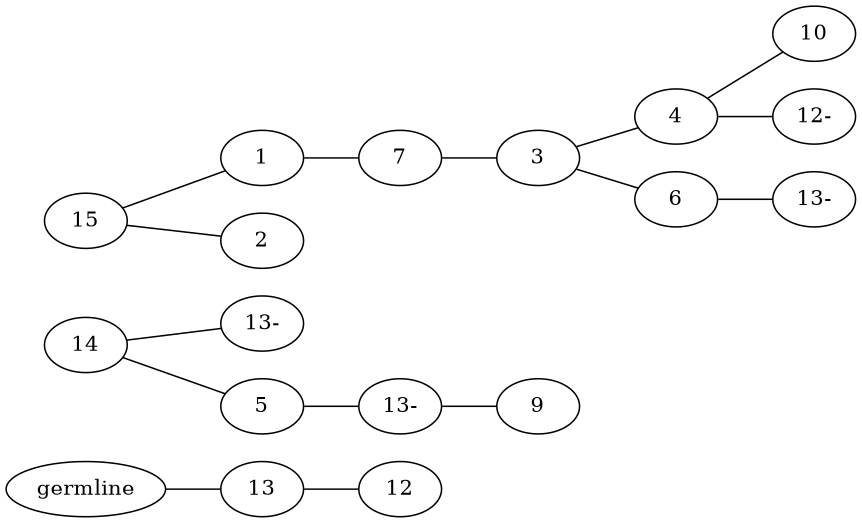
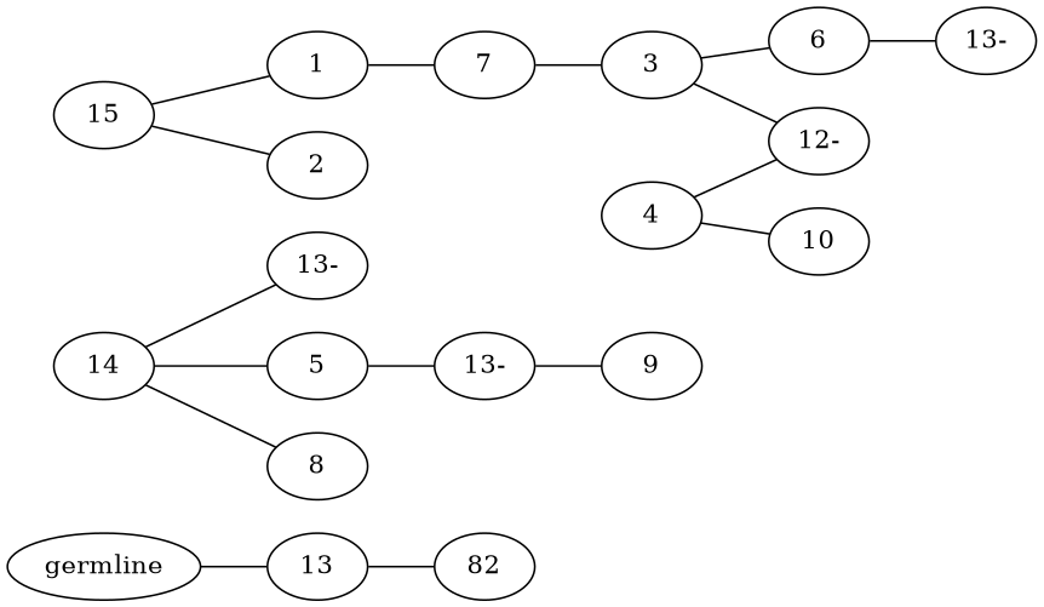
  graph {
    rankdir=LR
    n1 [label=germline]
    n2 [label=13]
-   n3 [label=12]
+   n3 [label=82]
    n4 [label=14]
    n5 [label="13-"]
    n6 [label=5]
+   n7 [label=8]
    n8 [label="13-"]
    n9 [label=9]
    n10 [label=15]
    n11 [label=1]
    n12 [label=2]
    n13 [label=7]
    n14 [label=3]
    n15 [label=4]
    n16 [label=6]
    n17 [label=10]
    n18 [label="12-"]
    n19 [label="13-"]
    n1 -- n2
    n2 -- n3
    n4 -- n5
    n4 -- n6
+   n4 -- n7
    n6 -- n8
    n8 -- n9
    n10 -- n11
    n10 -- n12
    n11 -- n13
    n13 -- n14
-   n14 -- n15
+   n14 -- n18
    n14 -- n16
    n15 -- n17
    n15 -- n18
    n16 -- n19
  }
